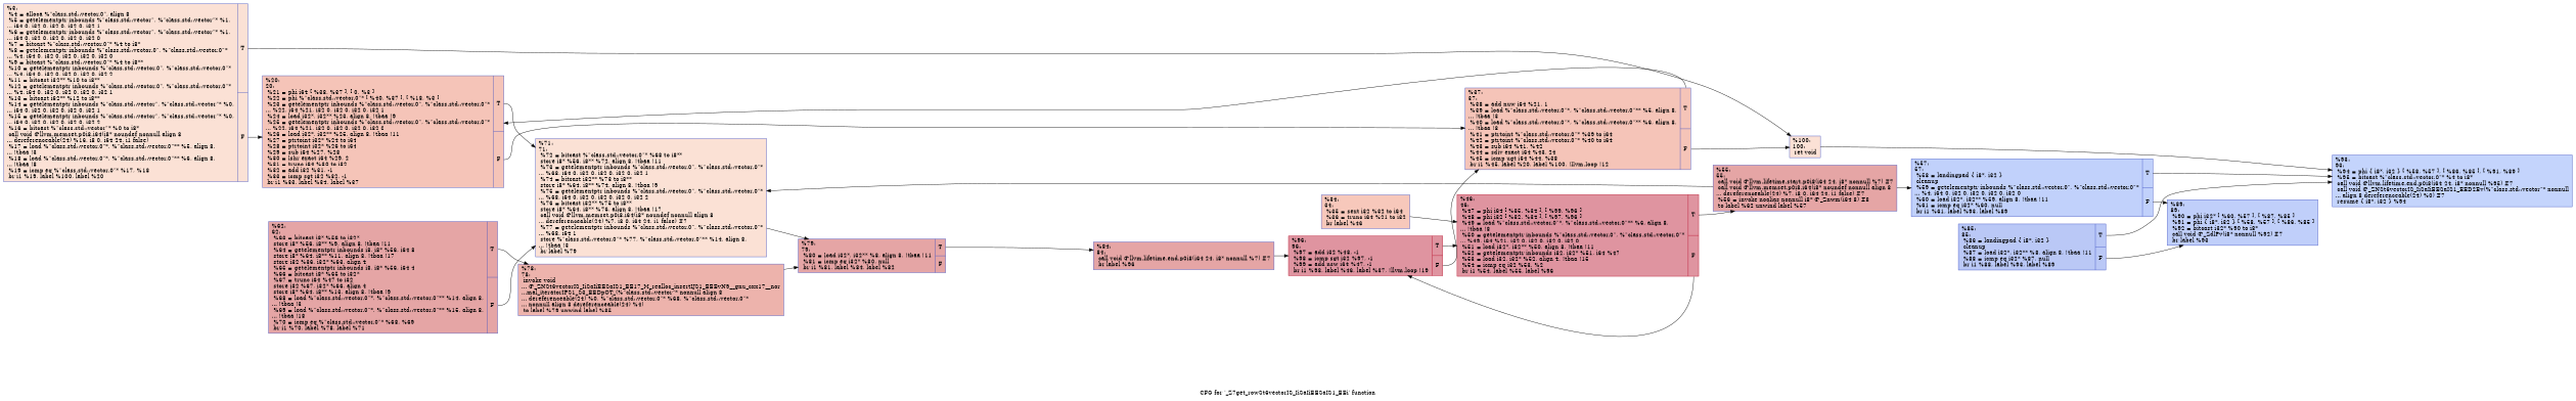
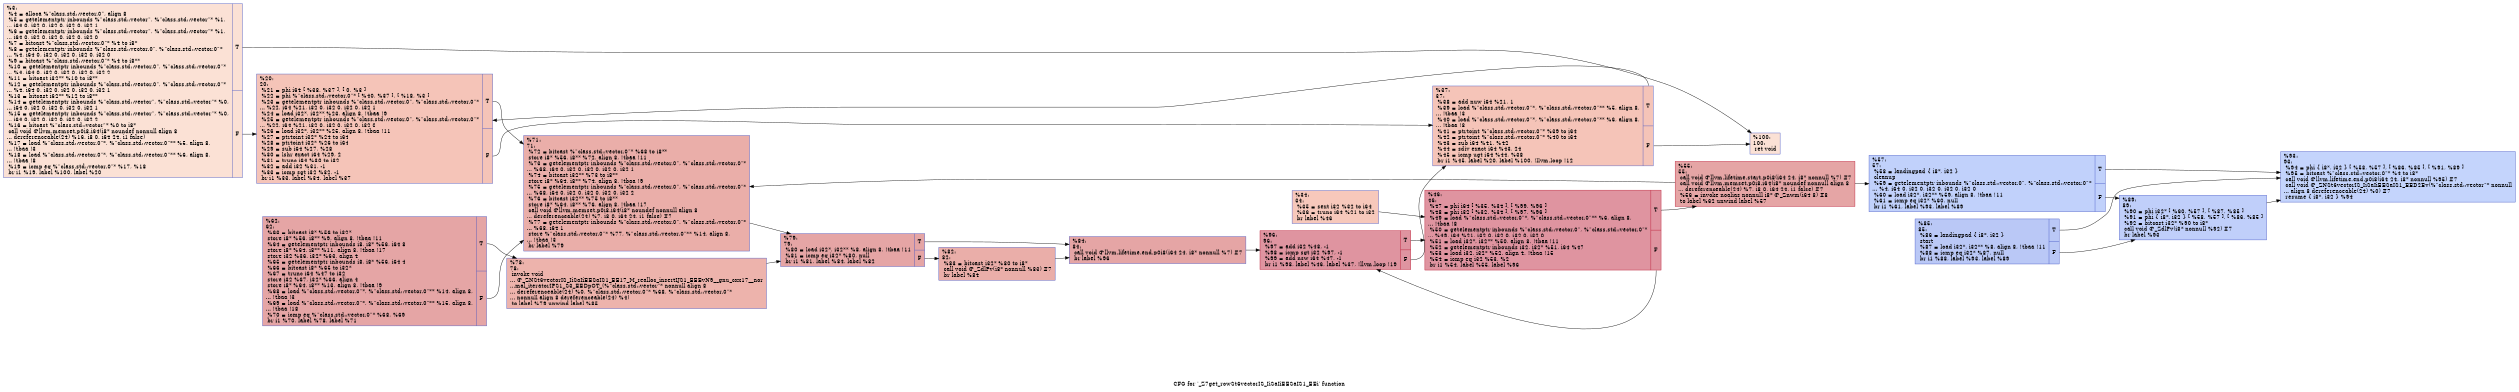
  digraph {
    label="CFG for '_Z7get_rowSt6vectorIS_IiSaIiEESaIS1_EEi' function"
    rankdir=LR
    node [color="#3d50c3ff" fillcolor="#c5333470" shape=record style=filled]
    edge [tailport=s0]
    n1 [fillcolor="#f7bca170" label="{%3:\l  %4 = alloca %\"class.std::vector.0\", align 8\l  %5 = getelementptr inbounds %\"class.std::vector\", %\"class.std::vector\"* %1,\l... i64 0, i32 0, i32 0, i32 0, i32 1\l  %6 = getelementptr inbounds %\"class.std::vector\", %\"class.std::vector\"* %1,\l... i64 0, i32 0, i32 0, i32 0, i32 0\l  %7 = bitcast %\"class.std::vector.0\"* %4 to i8*\l  %8 = getelementptr inbounds %\"class.std::vector.0\", %\"class.std::vector.0\"*\l... %4, i64 0, i32 0, i32 0, i32 0, i32 0\l  %9 = bitcast %\"class.std::vector.0\"* %4 to i8**\l  %10 = getelementptr inbounds %\"class.std::vector.0\", %\"class.std::vector.0\"*\l... %4, i64 0, i32 0, i32 0, i32 0, i32 2\l  %11 = bitcast i32** %10 to i8**\l  %12 = getelementptr inbounds %\"class.std::vector.0\", %\"class.std::vector.0\"*\l... %4, i64 0, i32 0, i32 0, i32 0, i32 1\l  %13 = bitcast i62** %12 to i8**\l  %14 = getelementptr inbounds %\"class.std::vector\", %\"class.std::vector\"* %0,\l... i64 0, i32 0, i32 0, i32 0, i32 1\l  %15 = getelementptr inbounds %\"class.std::vector\", %\"class.std::vector\"* %0,\l... i64 0, i32 0, i32 0, i32 0, i32 2\l  %16 = bitcast %\"class.std::vector\"* %0 to i8*\l  call void @llvm.memset.p0i8.i64(i8* noundef nonnull align 8\l... dereferenceable(24) %16, i8 0, i64 24, i1 false)\l  %17 = load %\"class.std::vector.0\"*, %\"class.std::vector.0\"** %5, align 8,\l... !tbaa !3\l  %18 = load %\"class.std::vector.0\"*, %\"class.std::vector.0\"** %6, align 8,\l... !tbaa !8\l  %19 = icmp eq %\"class.std::vector.0\"* %17, %18\l  br i1 %19, label %100, label %20\l|{<s0>T|<s1>F}}"]
    n2 [fillcolor="#f7bca170" label="{%100:\l100:                                              \l  ret void\l}"]
    n3 [fillcolor="#e97a5f70" label="{%20:\l20:                                               \l  %21 = phi i64 [ %38, %37 ], [ 0, %3 ]\l  %22 = phi %\"class.std::vector.0\"* [ %40, %37 ], [ %18, %3 ]\l  %23 = getelementptr inbounds %\"class.std::vector.0\", %\"class.std::vector.0\"*\l... %22, i64 %21, i32 0, i32 0, i32 0, i32 1\l  %24 = load i32*, i32** %23, align 8, !tbaa !9\l  %25 = getelementptr inbounds %\"class.std::vector.0\", %\"class.std::vector.0\"*\l... %22, i64 %21, i32 0, i32 0, i32 0, i32 0\l  %26 = load i32*, i32** %25, align 8, !tbaa !11\l  %27 = ptrtoint i32* %24 to i64\l  %28 = ptrtoint i32* %26 to i64\l  %29 = sub i64 %27, %28\l  %30 = lshr exact i64 %29, 2\l  %31 = trunc i64 %30 to i32\l  %32 = add i32 %31, -1\l  %33 = icmp sgt i32 %32, -1\l  br i1 %33, label %34, label %37\l|{<s0>T|<s1>F}}"]
    n4 [fillcolor="#e97a5f70" label="{%37:\l37:                                               \l  %38 = add nuw i64 %21, 1\l  %39 = load %\"class.std::vector.0\"*, %\"class.std::vector.0\"** %5, align 8,\l... !tbaa !3\l  %40 = load %\"class.std::vector.0\"*, %\"class.std::vector.0\"** %6, align 8,\l... !tbaa !8\l  %41 = ptrtoint %\"class.std::vector.0\"* %39 to i64\l  %42 = ptrtoint %\"class.std::vector.0\"* %40 to i64\l  %43 = sub i64 %41, %42\l  %44 = sdiv exact i64 %43, 24\l  %45 = icmp ugt i64 %44, %38\l  br i1 %45, label %20, label %100, !llvm.loop !12\l|{<s0>T|<s1>F}}"]
-   n5 [fillcolor="#f7bca170" label="{%71:\l71:                                               \l  %72 = bitcast %\"class.std::vector.0\"* %68 to i8**\l  store i8* %56, i8** %72, align 8, !tbaa !11\l  %73 = getelementptr inbounds %\"class.std::vector.0\", %\"class.std::vector.0\"*\l... %68, i64 0, i32 0, i32 0, i32 0, i32 1\l  %74 = bitcast i32** %73 to i8**\l  store i8* %64, i8** %74, align 8, !tbaa !9\l  %75 = getelementptr inbounds %\"class.std::vector.0\", %\"class.std::vector.0\"*\l... %68, i64 0, i32 0, i32 0, i32 0, i32 2\l  %76 = bitcast i32** %75 to i8**\l  store i8* %64, i8** %76, align 8, !tbaa !17\l  call void @llvm.memset.p0i8.i64(i8* noundef nonnull align 8\l... dereferenceable(24) %7, i8 0, i64 24, i1 false) #7\l  %77 = getelementptr inbounds %\"class.std::vector.0\", %\"class.std::vector.0\"*\l... %68, i64 1\l  store %\"class.std::vector.0\"* %77, %\"class.std::vector.0\"** %14, align 8,\l... !tbaa !3\l  br label %79\l}"]
+   n5 [fillcolor="#d0473d70" label="{%71:\l71:                                               \l  %72 = bitcast %\"class.std::vector.0\"* %68 to i8**\l  store i8* %56, i8** %72, align 8, !tbaa !11\l  %73 = getelementptr inbounds %\"class.std::vector.0\", %\"class.std::vector.0\"*\l... %68, i64 0, i32 0, i32 0, i32 0, i32 1\l  %74 = bitcast i32** %73 to i8**\l  store i8* %64, i8** %74, align 8, !tbaa !9\l  %75 = getelementptr inbounds %\"class.std::vector.0\", %\"class.std::vector.0\"*\l... %68, i64 0, i32 0, i32 0, i32 0, i32 2\l  %76 = bitcast i32** %75 to i8**\l  store i8* %64, i8** %76, align 8, !tbaa !17\l  call void @llvm.memset.p0i8.i64(i8* noundef nonnull align 8\l... dereferenceable(24) %7, i8 0, i64 24, i1 false) #7\l  %77 = getelementptr inbounds %\"class.std::vector.0\", %\"class.std::vector.0\"*\l... %68, i64 1\l  store %\"class.std::vector.0\"* %77, %\"class.std::vector.0\"** %14, align 8,\l... !tbaa !3\l  br label %79\l}"]
    n6 [fillcolor="#ed836670" label="{%34:\l34:                                               \l  %35 = sext i32 %32 to i64\l  %36 = trunc i64 %21 to i32\l  br label %46\l}"]
    n7 [color="#b70d28ff" fillcolor="#b70d2870" label="{%46:\l46:                                               \l  %47 = phi i64 [ %35, %34 ], [ %99, %96 ]\l  %48 = phi i32 [ %32, %34 ], [ %97, %96 ]\l  %49 = load %\"class.std::vector.0\"*, %\"class.std::vector.0\"** %6, align 8,\l... !tbaa !8\l  %50 = getelementptr inbounds %\"class.std::vector.0\", %\"class.std::vector.0\"*\l... %49, i64 %21, i32 0, i32 0, i32 0, i32 0\l  %51 = load i32*, i32** %50, align 8, !tbaa !11\l  %52 = getelementptr inbounds i32, i32* %51, i64 %47\l  %53 = load i32, i32* %52, align 4, !tbaa !15\l  %54 = icmp eq i32 %53, %2\l  br i1 %54, label %55, label %96\l|{<s0>T|<s1>F}}"]
-   n8 [label="{%55:\l55:                                               \l  call void @llvm.lifetime.start.p0i8(i64 24, i8* nonnull %7) #7\l  call void @llvm.memset.p0i8.i64(i8* noundef nonnull align 8\l... dereferenceable(24) %7, i8 0, i64 24, i1 false) #7\l  %56 = invoke noalias nonnull i8* @_Znwm(i64 8) #8\l          to label %62 unwind label %57\l}"]
+   n8 [color="#b70d28ff" label="{%55:\l55:                                               \l  call void @llvm.lifetime.start.p0i8(i64 24, i8* nonnull %7) #7\l  call void @llvm.memset.p0i8.i64(i8* noundef nonnull align 8\l... dereferenceable(24) %7, i8 0, i64 24, i1 false) #7\l  %56 = invoke noalias nonnull i8* @_Znwm(i64 8) #8\l          to label %62 unwind label %57\l}"]
    n9 [color="#b70d28ff" fillcolor="#b70d2870" label="{%96:\l96:                                               \l  %97 = add i32 %48, -1\l  %98 = icmp sgt i32 %97, -1\l  %99 = add nsw i64 %47, -1\l  br i1 %98, label %46, label %37, !llvm.loop !19\l|{<s0>T|<s1>F}}"]
    n10 [fillcolor="#7396f570" label="{%57:\l57:                                               \l  %58 = landingpad \{ i8*, i32 \}\l          cleanup\l  %59 = getelementptr inbounds %\"class.std::vector.0\", %\"class.std::vector.0\"*\l... %4, i64 0, i32 0, i32 0, i32 0, i32 0\l  %60 = load i32*, i32** %59, align 8, !tbaa !11\l  %61 = icmp eq i32* %60, null\l  br i1 %61, label %93, label %89\l|{<s0>T|<s1>F}}"]
    n11 [label="{%62:\l62:                                               \l  %63 = bitcast i8* %56 to i32*\l  store i8* %56, i8** %9, align 8, !tbaa !11\l  %64 = getelementptr inbounds i8, i8* %56, i64 8\l  store i8* %64, i8** %11, align 8, !tbaa !17\l  store i32 %36, i32* %63, align 4\l  %65 = getelementptr inbounds i8, i8* %56, i64 4\l  %66 = bitcast i8* %65 to i32*\l  %67 = trunc i64 %47 to i32\l  store i32 %67, i32* %66, align 4\l  store i8* %64, i8** %13, align 8, !tbaa !9\l  %68 = load %\"class.std::vector.0\"*, %\"class.std::vector.0\"** %14, align 8,\l... !tbaa !3\l  %69 = load %\"class.std::vector.0\"*, %\"class.std::vector.0\"** %15, align 8,\l... !tbaa !18\l  %70 = icmp eq %\"class.std::vector.0\"* %68, %69\l  br i1 %70, label %78, label %71\l|{<s0>T|<s1>F}}"]
    n12 [fillcolor="#d6524470" label="{%78:\l78:                                               \l  invoke void\l... @_ZNSt6vectorIS_IiSaIiEESaIS1_EE17_M_realloc_insertIJS1_EEEvN9__gnu_cxx17__nor\l...mal_iteratorIPS1_S3_EEDpOT_(%\"class.std::vector\"* nonnull align 8\l... dereferenceable(24) %0, %\"class.std::vector.0\"* %68, %\"class.std::vector.0\"*\l... nonnull align 8 dereferenceable(24) %4)\l          to label %79 unwind label %85\l}"]
    n13 [fillcolor="#7a9df870" label="{%93:\l93:                                               \l  %94 = phi \{ i8*, i32 \} [ %58, %57 ], [ %86, %85 ], [ %91, %89 ]\l  %95 = bitcast %\"class.std::vector.0\"* %4 to i8*\l  call void @llvm.lifetime.end.p0i8(i64 24, i8* nonnull %95) #7\l  call void @_ZNSt6vectorIS_IiSaIiEESaIS1_EED2Ev(%\"class.std::vector\"* nonnull\l... align 8 dereferenceable(24) %0) #7\l  resume \{ i8*, i32 \} %94\l}"]
    n14 [fillcolor="#7093f370" label="{%89:\l89:                                               \l  %90 = phi i32* [ %60, %57 ], [ %87, %85 ]\l  %91 = phi \{ i8*, i32 \} [ %58, %57 ], [ %86, %85 ]\l  %92 = bitcast i32* %90 to i8*\l  call void @_ZdlPv(i8* nonnull %92) #7\l  br label %93\l}"]
    n15 [label="{%79:\l79:                                               \l  %80 = load i32*, i32** %8, align 8, !tbaa !11\l  %81 = icmp eq i32* %80, null\l  br i1 %81, label %84, label %82\l|{<s0>T|<s1>F}}"]
    n16 [label="{%84:\l84:                                               \l  call void @llvm.lifetime.end.p0i8(i64 24, i8* nonnull %7) #7\l  br label %96\l}"]
-   n18 [fillcolor="#6282ea70" label="{%85:\l85:                                               \l  %86 = landingpad \{ i8*, i32 \}\l          cleanup\l  %87 = load i32*, i32** %8, align 8, !tbaa !11\l  %88 = icmp eq i32* %87, null\l  br i1 %88, label %93, label %89\l|{<s0>T|<s1>F}}"]
+   n17 [fillcolor="#d0473d70" label="{%82:\l82:                                               \l  %83 = bitcast i32* %80 to i8*\l  call void @_ZdlPv(i8* nonnull %83) #7\l  br label %84\l}"]
+   n18 [fillcolor="#6282ea70" label="{%85:\l85:                                               \l  %86 = landingpad \{ i8*, i32 \}\l          start\l  %87 = load i32*, i32** %8, align 8, !tbaa !11\l  %88 = icmp eq i32* %87, null\l  br i1 %88, label %93, label %89\l|{<s0>T|<s1>F}}"]
    n1 -> n2
    n1 -> n3 [tailport=s1]
    n3 -> n4 [tailport=s1]
    n3 -> n5
    n4 -> n2 [tailport=s1]
    n4 -> n3
    n5 -> n15 [tailport=""]
    n6 -> n7 [tailport=""]
    n7 -> n8
    n7 -> n9 [tailport=s1]
    n8 -> n5 [tailport=""]
    n8 -> n10 [tailport=""]
    n9 -> n4 [tailport=s1]
    n9 -> n7
    n10 -> n13
    n10 -> n14 [tailport=s1]
    n11 -> n5 [tailport=s1]
    n11 -> n12
    n12 -> n15 [tailport=""]
-   n2 -> n13 [tailport=""]
+   n14 -> n13 [tailport=""]
    n15 -> n16
+   n15 -> n17 [tailport=s1]
    n16 -> n9 [tailport=""]
+   n17 -> n16 [tailport=""]
    n18 -> n13
    n18 -> n14 [tailport=s1]
  }
